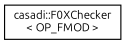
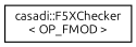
  digraph {
    rankdir=LR
    fontname=Ubuntu
-   n1 [color=black fillcolor=white fontname=Ubuntu fontsize=10 height=0.2 label="casadi::F0XChecker\l\< OP_FMOD \>" shape=record style=filled width=0.4]
+   n1 [color=black fillcolor=white fontname=Ubuntu fontsize=10 height=0.2 label="casadi::F5XChecker\l\< OP_FMOD \>" shape=record style=filled width=0.4]
  }
